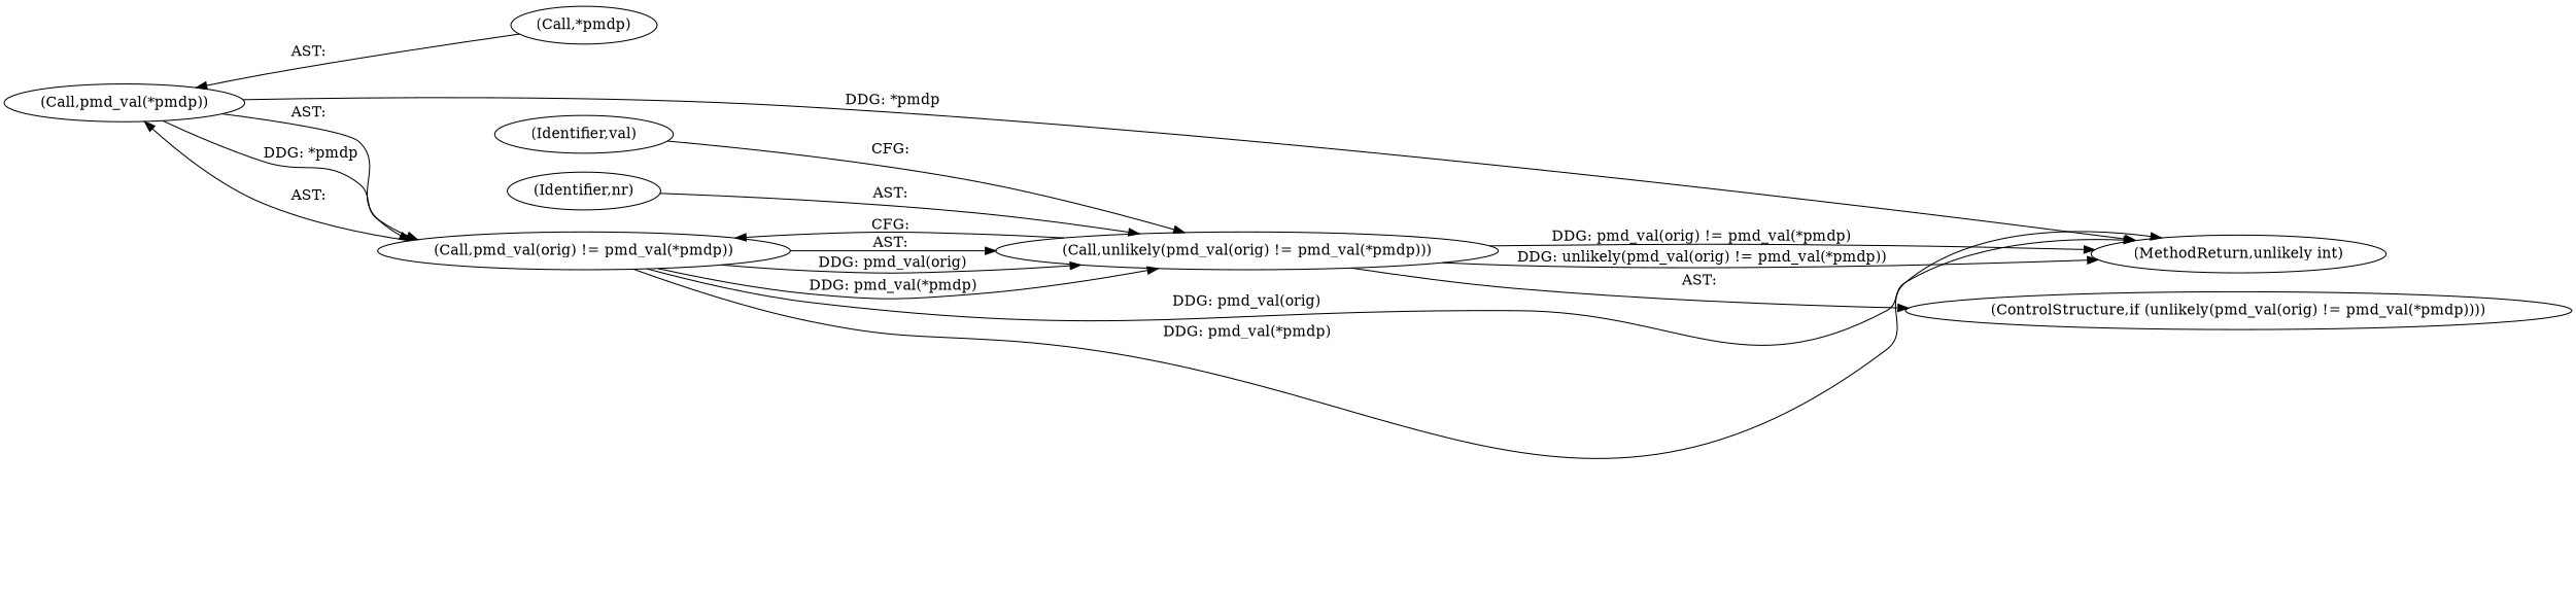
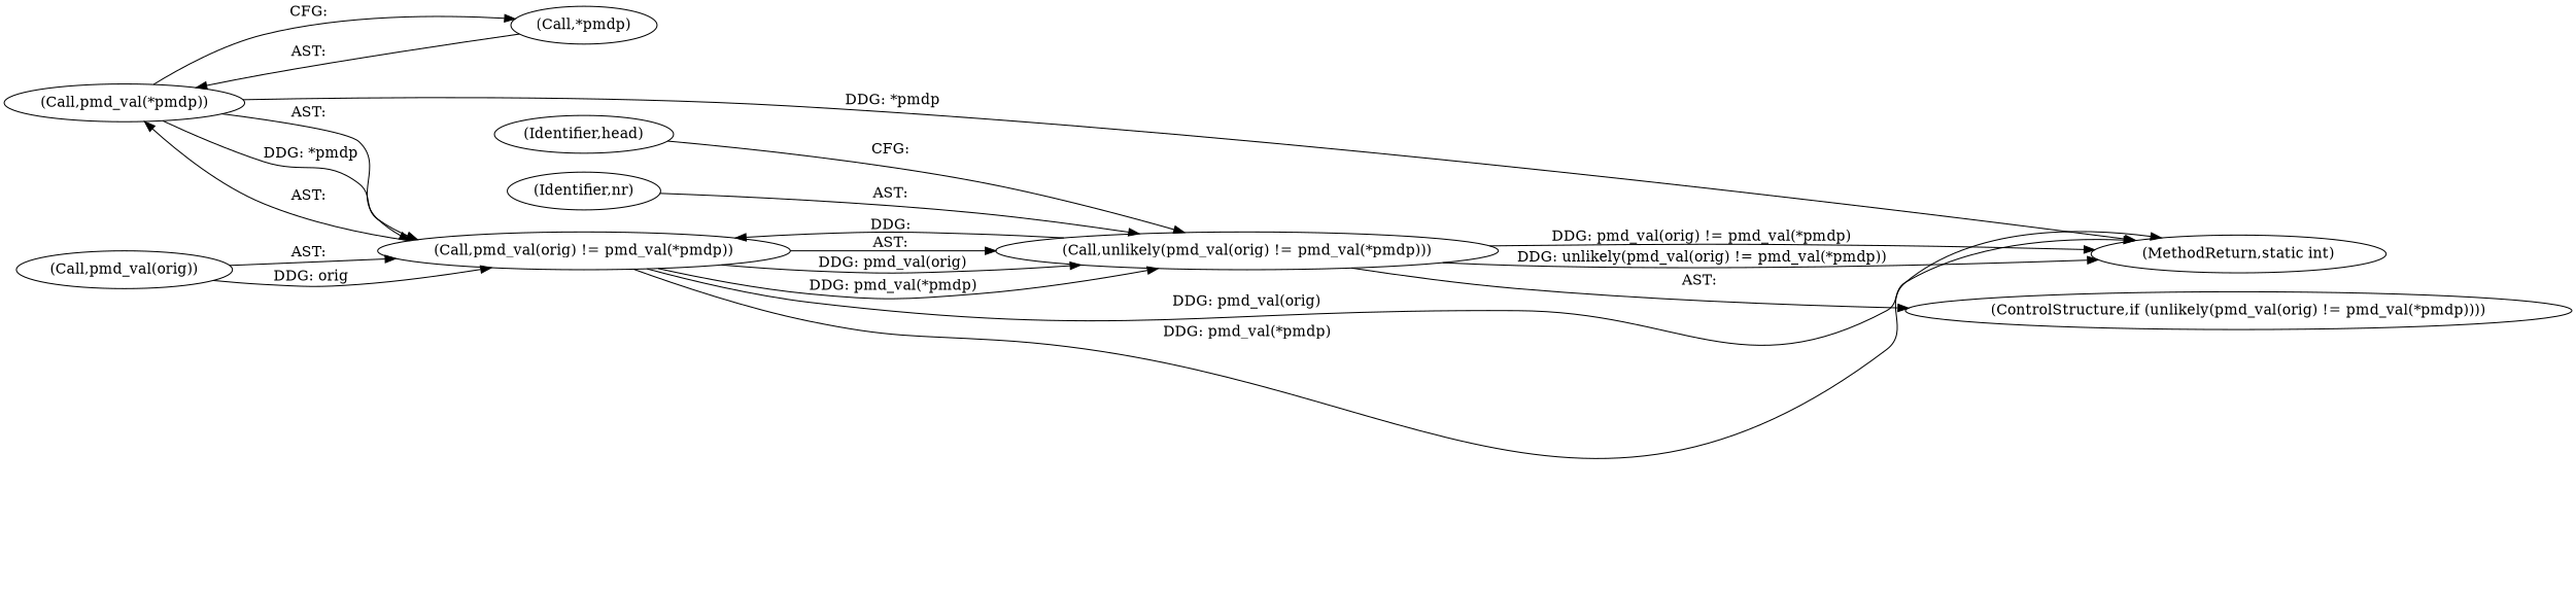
  digraph {
    rankdir=LR
    n1 [label="(Call,pmd_val(*pmdp))"]
    n2 [label="(Call,pmd_val(orig) != pmd_val(*pmdp))"]
-   n3 [label="(MethodReturn,unlikely int)"]
+   n3 [label="(MethodReturn,static int)"]
    n4 [label="(Call,*pmdp)"]
    n5 [label="(Call,unlikely(pmd_val(orig) != pmd_val(*pmdp)))"]
    n6 [label="(ControlStructure,if (unlikely(pmd_val(orig) != pmd_val(*pmdp))))"]
    n7 [label="(Identifier,nr)"]
-   n8 [label="(Identifier,val)"]
+   n8 [label="(Identifier,head)"]
+   n9 [label="(Call,pmd_val(orig))"]
    n1 -> n2 [label="AST: "]
    n1 -> n2 [label="DDG: *pmdp"]
    n1 -> n3 [label="DDG: *pmdp"]
+   n1 -> n4 [label="CFG: "]
    n2 -> n1 [label="AST: "]
    n2 -> n3 [label="DDG: pmd_val(orig)"]
    n2 -> n3 [label="DDG: pmd_val(*pmdp)"]
    n2 -> n5 [label="AST: "]
    n2 -> n5 [label="DDG: pmd_val(orig)"]
    n2 -> n5 [label="DDG: pmd_val(*pmdp)"]
    n4 -> n1 [label="AST: "]
-   n5 -> n2 [label="CFG: "]
+   n5 -> n2 [label="DDG: "]
    n5 -> n3 [label="DDG: pmd_val(orig) != pmd_val(*pmdp)"]
    n5 -> n3 [label="DDG: unlikely(pmd_val(orig) != pmd_val(*pmdp))"]
    n5 -> n6 [label="AST: "]
    n7 -> n5 [label="AST: "]
    n8 -> n5 [label="CFG: "]
+   n9 -> n2 [label="AST: "]
+   n9 -> n2 [label="DDG: orig"]
  }
